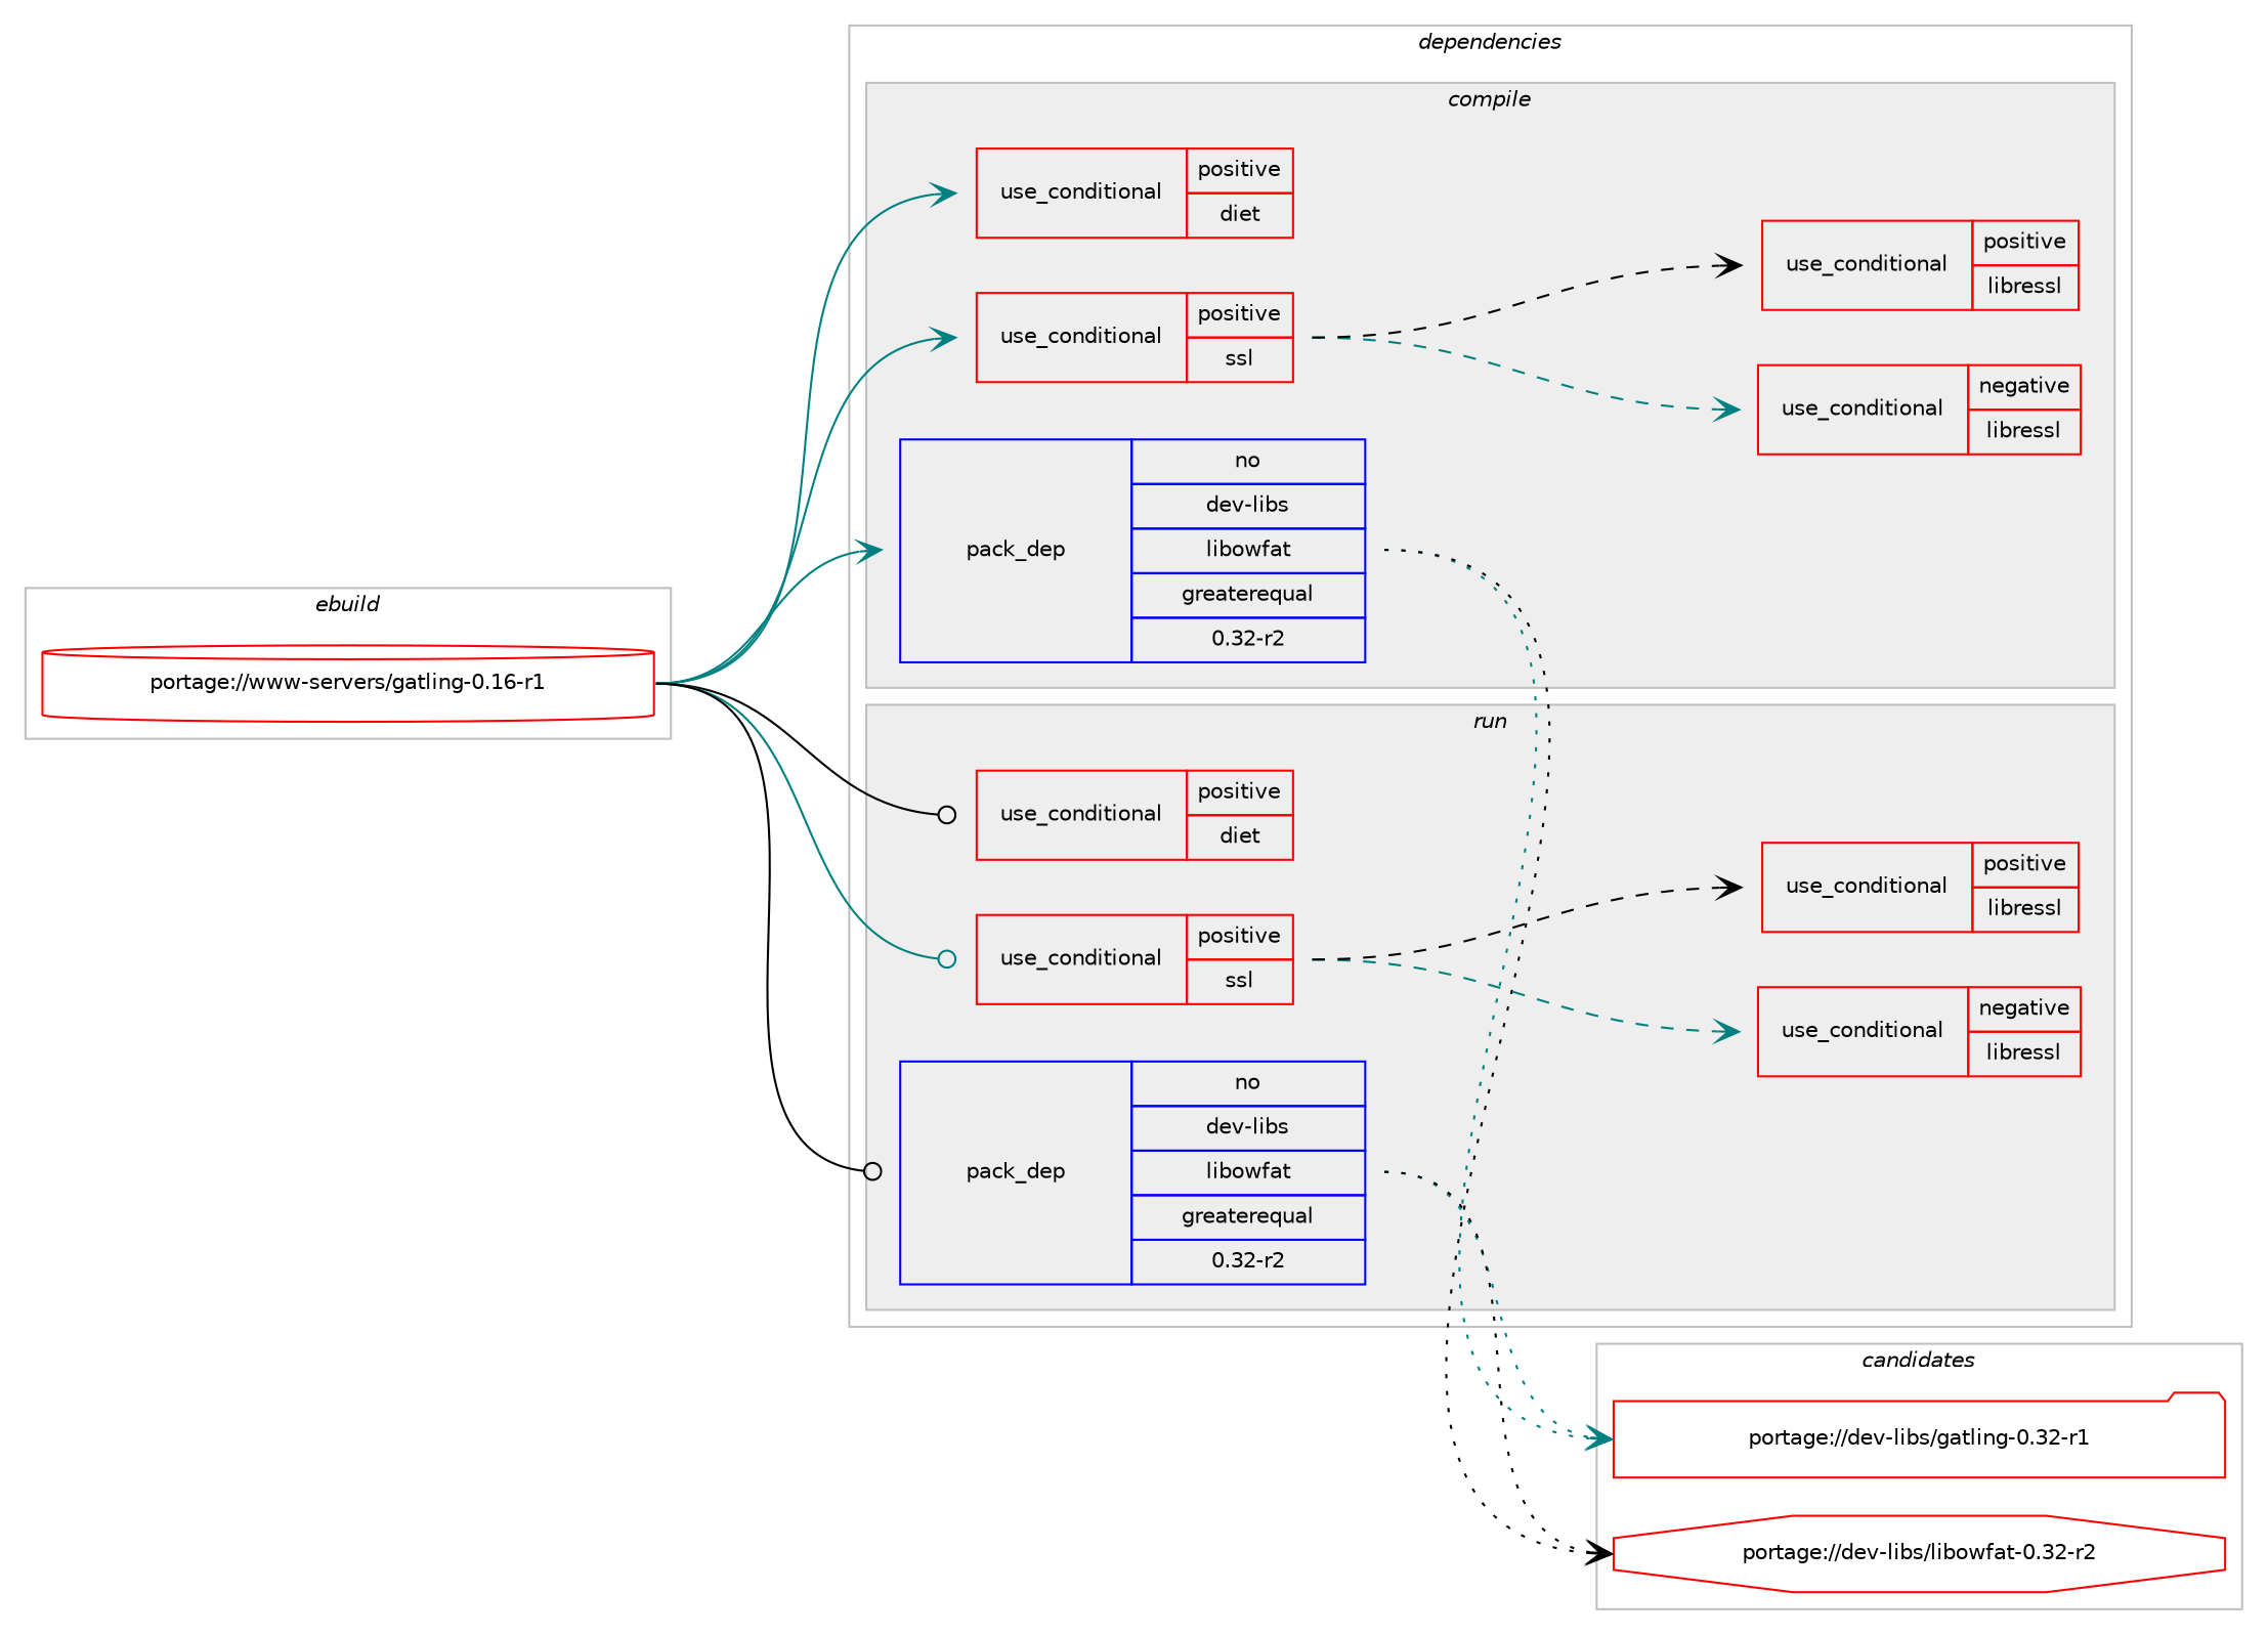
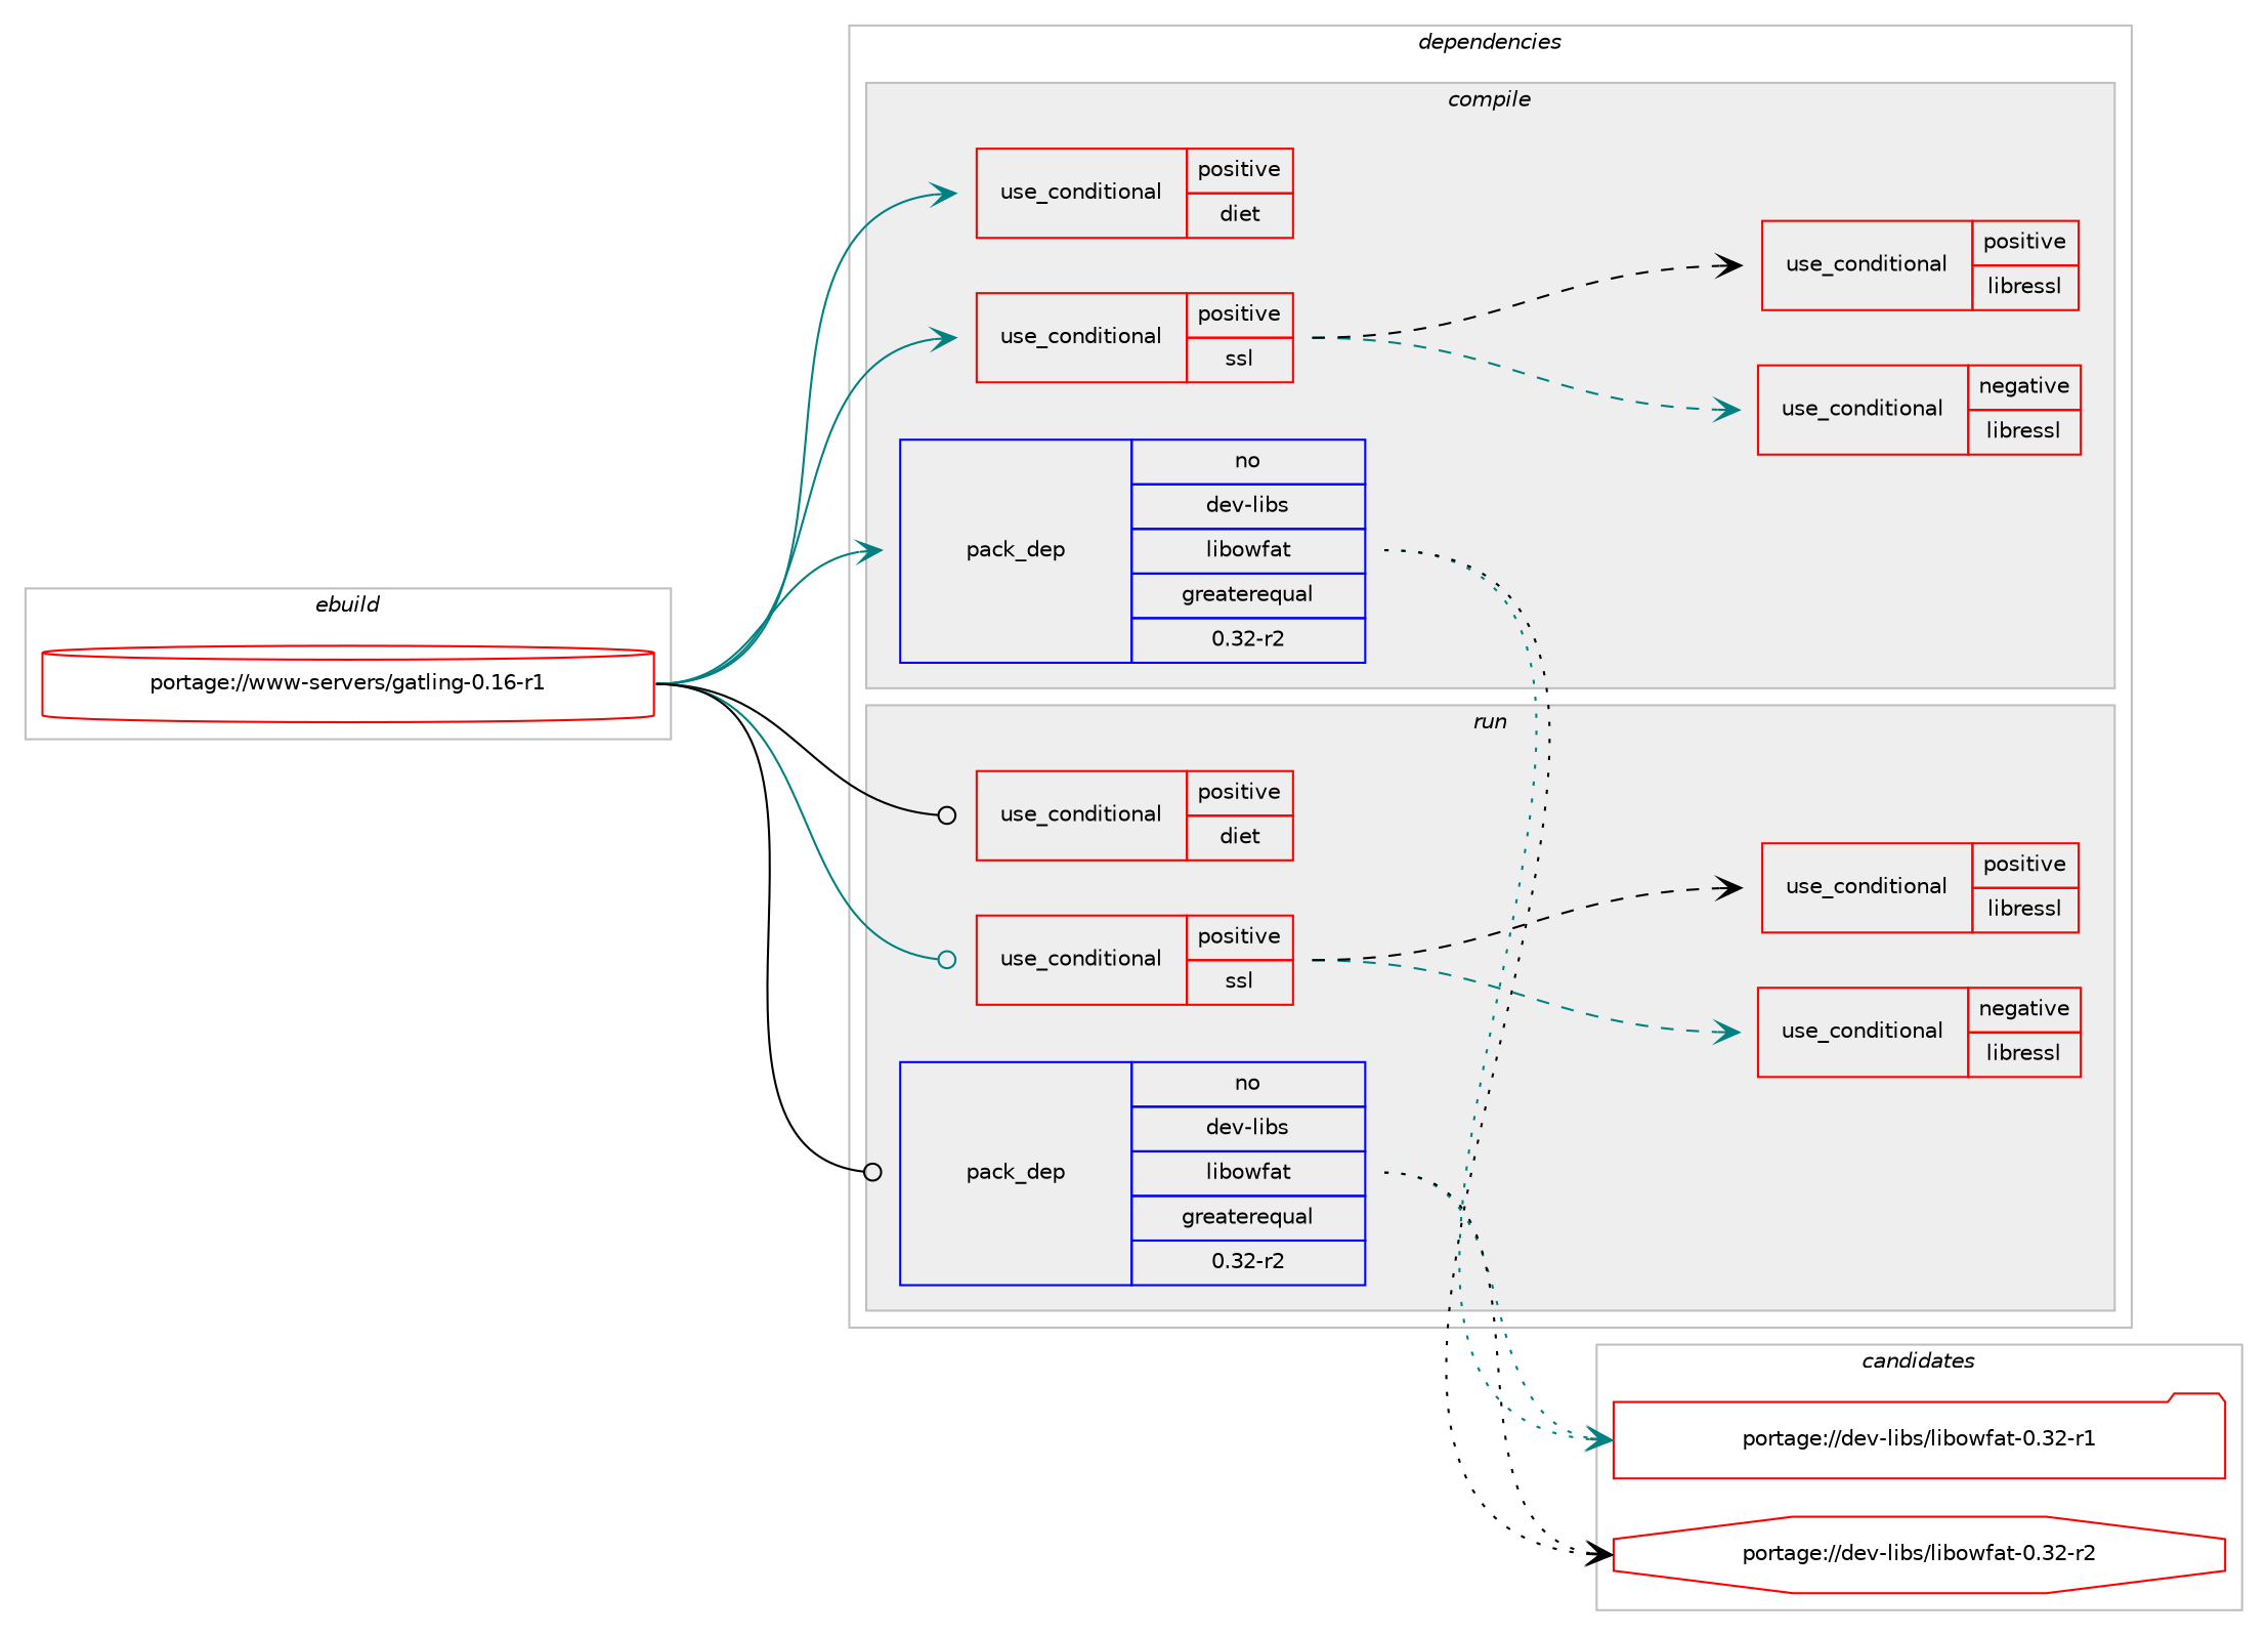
  digraph {
    compound=true
    concentrate=true
    fontname=Helvetica
    fontsize=10
    newrank=true
    rankdir=LR
    ranksep=1.5
    node [color=red fontname=Helvetica fontsize=10 shape=none]
    edge [arrowhead=vee color=teal headport=w style=solid tailport=e weight=20]
    n1 [label="portage://www-servers/gatling-0.16-r1" shape=cylinder width=4]
    n2 [label=<<TABLE BORDER="0" CELLBORDER="1" CELLSPACING="0" CELLPADDING="4"><TR><TD ROWSPAN="3" CELLPADDING="10">use_conditional</TD></TR><TR><TD>positive</TD></TR><TR><TD>diet</TD></TR></TABLE>>]
    n3 [label=<<TABLE BORDER="0" CELLBORDER="1" CELLSPACING="0" CELLPADDING="4"><TR><TD ROWSPAN="3" CELLPADDING="10">use_conditional</TD></TR><TR><TD>negative</TD></TR><TR><TD>libressl</TD></TR></TABLE>>]
    n4 [label=<<TABLE BORDER="0" CELLBORDER="1" CELLSPACING="0" CELLPADDING="4"><TR><TD ROWSPAN="3" CELLPADDING="10">use_conditional</TD></TR><TR><TD>positive</TD></TR><TR><TD>libressl</TD></TR></TABLE>>]
    n5 [label=<<TABLE BORDER="0" CELLBORDER="1" CELLSPACING="0" CELLPADDING="4"><TR><TD ROWSPAN="3" CELLPADDING="10">use_conditional</TD></TR><TR><TD>positive</TD></TR><TR><TD>ssl</TD></TR></TABLE>>]
    n6 [color=blue label=<<TABLE BORDER="0" CELLBORDER="1" CELLSPACING="0" CELLPADDING="4" WIDTH="220"><TR><TD ROWSPAN="6" CELLPADDING="30">pack_dep</TD></TR><TR><TD WIDTH="110">no</TD></TR><TR><TD>dev-libs</TD></TR><TR><TD>libowfat</TD></TR><TR><TD>greaterequal</TD></TR><TR><TD>0.32-r2</TD></TR></TABLE>>]
    n7 [label=<<TABLE BORDER="0" CELLBORDER="1" CELLSPACING="0" CELLPADDING="4"><TR><TD ROWSPAN="3" CELLPADDING="10">use_conditional</TD></TR><TR><TD>positive</TD></TR><TR><TD>diet</TD></TR></TABLE>>]
    n8 [label=<<TABLE BORDER="0" CELLBORDER="1" CELLSPACING="0" CELLPADDING="4"><TR><TD ROWSPAN="3" CELLPADDING="10">use_conditional</TD></TR><TR><TD>negative</TD></TR><TR><TD>libressl</TD></TR></TABLE>>]
    n9 [label=<<TABLE BORDER="0" CELLBORDER="1" CELLSPACING="0" CELLPADDING="4"><TR><TD ROWSPAN="3" CELLPADDING="10">use_conditional</TD></TR><TR><TD>positive</TD></TR><TR><TD>libressl</TD></TR></TABLE>>]
    n10 [label=<<TABLE BORDER="0" CELLBORDER="1" CELLSPACING="0" CELLPADDING="4"><TR><TD ROWSPAN="3" CELLPADDING="10">use_conditional</TD></TR><TR><TD>positive</TD></TR><TR><TD>ssl</TD></TR></TABLE>>]
    n11 [color=blue label=<<TABLE BORDER="0" CELLBORDER="1" CELLSPACING="0" CELLPADDING="4" WIDTH="220"><TR><TD ROWSPAN="6" CELLPADDING="30">pack_dep</TD></TR><TR><TD WIDTH="110">no</TD></TR><TR><TD>dev-libs</TD></TR><TR><TD>libowfat</TD></TR><TR><TD>greaterequal</TD></TR><TR><TD>0.32-r2</TD></TR></TABLE>>]
-   n12 [label="portage://dev-libs/gatling-0.32-r1" shape=folder width=4]
+   n12 [label="portage://dev-libs/libowfat-0.32-r1" shape=folder width=4]
    n13 [label="portage://dev-libs/libowfat-0.32-r2" shape=octagon width=4]
    subgraph cluster_1 {
      color=gray
      label=<<i>ebuild</i>>
      rank=same
      n1
    }
    subgraph cluster_2 {
      color=gray
      label=<<i>dependencies</i>>
      subgraph cluster_3 {
        color=gray
        fillcolor="#eeeeee"
        label=<<i>compile</i>>
        style=filled
        subgraph sub_4 {
          color=gray
          fillcolor="#eeeeee"
          label=<<i>compile</i>>
          style=filled
          n2
        }
        subgraph sub_5 {
          color=gray
          fillcolor="#eeeeee"
          label=<<i>compile</i>>
          style=filled
          n5
          subgraph sub_6 {
            color=gray
            fillcolor="#eeeeee"
            label=<<i>compile</i>>
            style=filled
            n3
          }
          subgraph sub_7 {
            color=gray
            fillcolor="#eeeeee"
            label=<<i>compile</i>>
            style=filled
            n4
          }
        }
        subgraph sub_8 {
          color=gray
          fillcolor="#eeeeee"
          label=<<i>compile</i>>
          style=filled
          n6
        }
      }
      subgraph cluster_9 {
        color=gray
        fillcolor="#eeeeee"
        label=<<i>compile and run</i>>
        style=filled
      }
      subgraph cluster_10 {
        color=gray
        fillcolor="#eeeeee"
        label=<<i>run</i>>
        style=filled
        subgraph sub_11 {
          color=gray
          fillcolor="#eeeeee"
          label=<<i>run</i>>
          style=filled
          n7
        }
        subgraph sub_12 {
          color=gray
          fillcolor="#eeeeee"
          label=<<i>run</i>>
          style=filled
          n10
          subgraph sub_13 {
            color=gray
            fillcolor="#eeeeee"
            label=<<i>run</i>>
            style=filled
            n8
          }
          subgraph sub_14 {
            color=gray
            fillcolor="#eeeeee"
            label=<<i>run</i>>
            style=filled
            n9
          }
        }
        subgraph sub_15 {
          color=gray
          fillcolor="#eeeeee"
          label=<<i>run</i>>
          style=filled
          n11
        }
      }
    }
    subgraph cluster_16 {
      color=gray
      label=<<i>candidates</i>>
      rank=same
      subgraph sub_17 {
        color=black
        label=<<i>candidates</i>>
        nodesep=1
        rank=same
        n12
        n13
      }
      subgraph sub_18 {
        color=black
        label=<<i>candidates</i>>
        nodesep=1
        rank=same
        n12
        n13
      }
    }
    n1 -> n2
    n1 -> n5
    n1 -> n6
    n1 -> n7 [arrowhead=odot color=black]
    n1 -> n10 [arrowhead=odot]
    n1 -> n11 [arrowhead=odot color=black]
    n5 -> n3 [style=dashed]
    n5 -> n4 [color=black style=dashed]
    n6 -> n12 [style=dotted weight=100]
    n6 -> n13 [color=black style=dotted weight=100]
    n10 -> n8 [style=dashed]
    n10 -> n9 [color=black style=dashed]
    n11 -> n12 [style=dotted weight=100]
    n11 -> n13 [color=black style=dotted weight=100]
  }
